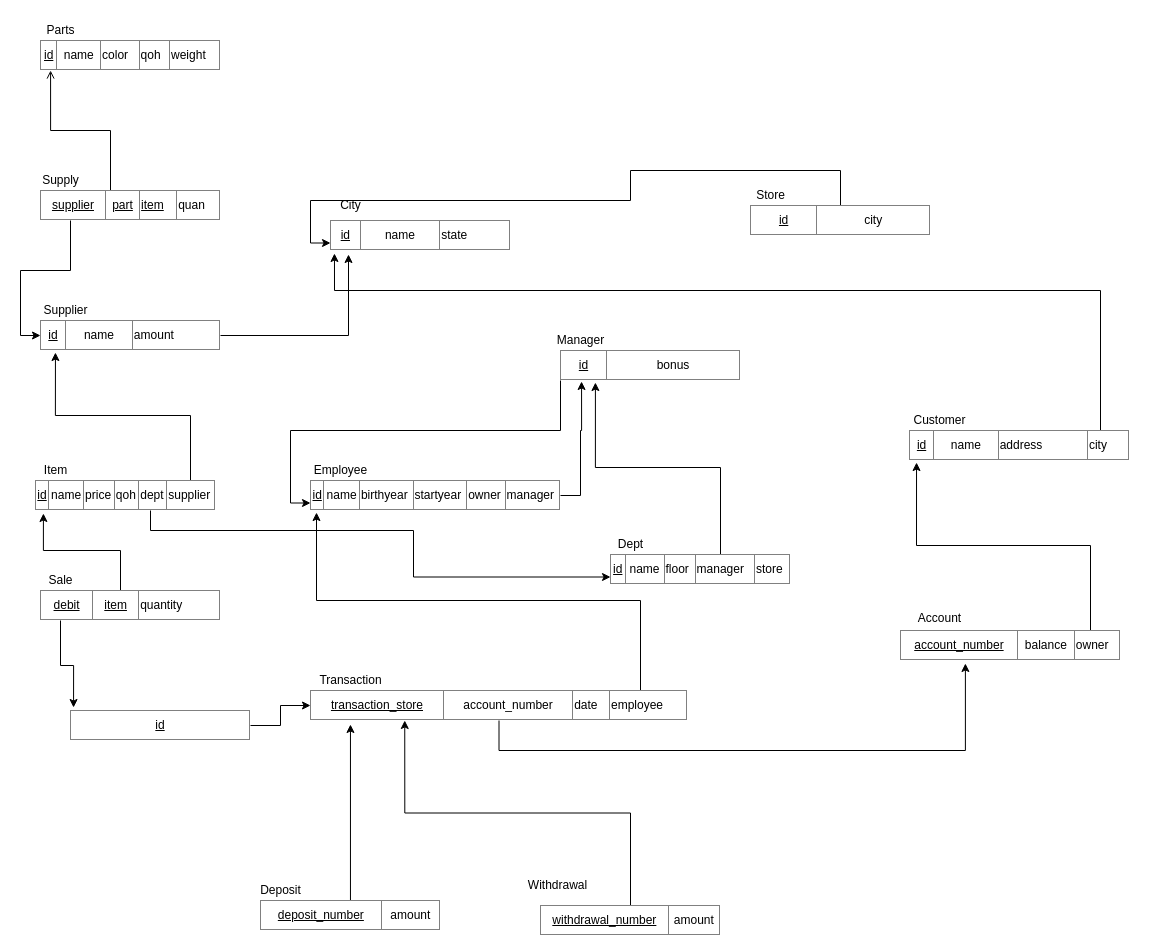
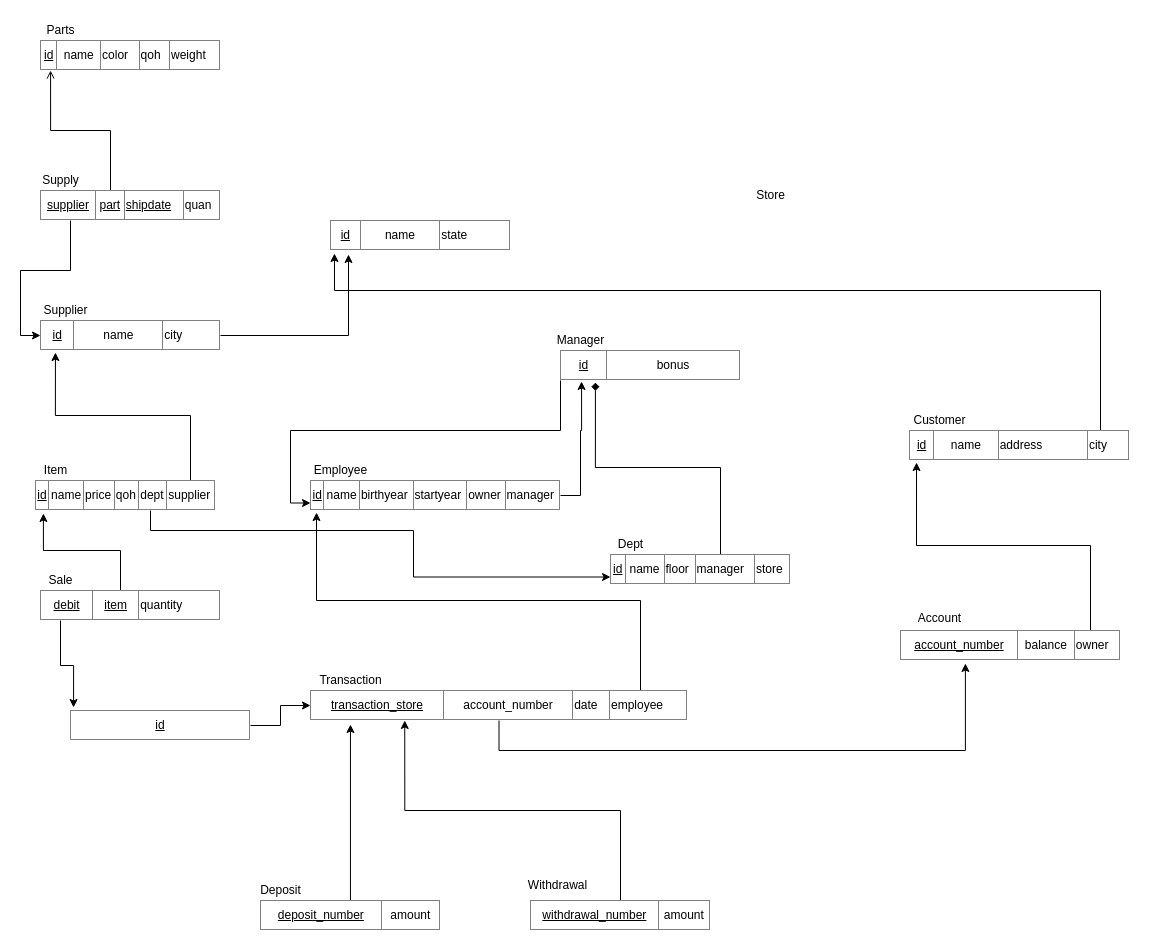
  <mxCell id="0" />
  <mxCell id="1" parent="0" />
  <mxCell id="2" value="&lt;table style=&quot;width: 100% ; height: 100% ; border-collapse: collapse&quot; width=&quot;100%&quot; border=&quot;1&quot;&gt;&lt;tbody&gt;&lt;tr&gt;&lt;td align=&quot;center&quot;&gt;&lt;u&gt;id&lt;/u&gt;&lt;br&gt;&lt;/td&gt;&lt;td align=&quot;center&quot;&gt;name&lt;br&gt;&lt;/td&gt;&lt;td&gt;color&lt;br&gt;&lt;/td&gt;&lt;td&gt;qoh&lt;br&gt;&lt;/td&gt;&lt;td&gt;weight&lt;br&gt;&lt;/td&gt;&lt;/tr&gt;&lt;/tbody&gt;&lt;/table&gt;" style="text;html=1;strokeColor=none;fillColor=none;overflow=fill;" parent="1" vertex="1"><mxGeometry x="40" y="40" width="180" height="30" as="geometry" /></mxCell>
  <mxCell id="3" value="Parts" style="text;html=1;align=center;verticalAlign=middle;resizable=0;points=[];;autosize=1;" parent="1" vertex="1"><mxGeometry x="40" y="20" width="40" height="20" as="geometry" /></mxCell>
  <mxCell id="4" style="edgeStyle=orthogonalEdgeStyle;rounded=0;orthogonalLoop=1;jettySize=auto;html=1;entryX=0.056;entryY=1;entryDx=0;entryDy=0;entryPerimeter=0;endArrow=open;" parent="1" source="6" target="2" edge="1"><mxGeometry relative="1" as="geometry"><Array as="points"><mxPoint x="110" y="130" /><mxPoint x="50" y="130" /></Array></mxGeometry></mxCell>
  <mxCell id="5" style="edgeStyle=orthogonalEdgeStyle;rounded=0;orthogonalLoop=1;jettySize=auto;html=1;entryX=0;entryY=0.5;entryDx=0;entryDy=0;" parent="1" source="6" target="9" edge="1"><mxGeometry relative="1" as="geometry"><Array as="points"><mxPoint x="70" y="270" /><mxPoint x="20" y="270" /><mxPoint x="20" y="335" /></Array></mxGeometry></mxCell>
- <mxCell id="6" value="&lt;table style=&quot;width: 100% ; height: 100% ; border-collapse: collapse&quot; width=&quot;100%&quot; border=&quot;1&quot;&gt;&lt;tbody&gt;&lt;tr&gt;&lt;td align=&quot;center&quot;&gt;&lt;u&gt;supplier&lt;/u&gt;&lt;br&gt;&lt;/td&gt;&lt;td align=&quot;center&quot;&gt;&lt;u&gt;part&lt;/u&gt;&lt;br&gt;&lt;/td&gt;&lt;td&gt;&lt;u&gt;item&lt;/u&gt;&lt;br&gt;&lt;/td&gt;&lt;td&gt;quan&lt;br&gt;&lt;/td&gt;&lt;/tr&gt;&lt;/tbody&gt;&lt;/table&gt;" style="text;html=1;strokeColor=none;fillColor=none;overflow=fill;" parent="1" vertex="1"><mxGeometry x="40" y="190" width="180" height="30" as="geometry" /></mxCell>
+ <mxCell id="6" value="&lt;table style=&quot;width: 100% ; height: 100% ; border-collapse: collapse&quot; width=&quot;100%&quot; border=&quot;1&quot;&gt;&lt;tbody&gt;&lt;tr&gt;&lt;td align=&quot;center&quot;&gt;&lt;u&gt;supplier&lt;/u&gt;&lt;br&gt;&lt;/td&gt;&lt;td align=&quot;center&quot;&gt;&lt;u&gt;part&lt;/u&gt;&lt;br&gt;&lt;/td&gt;&lt;td&gt;&lt;u&gt;shipdate&lt;/u&gt;&lt;br&gt;&lt;/td&gt;&lt;td&gt;quan&lt;br&gt;&lt;/td&gt;&lt;/tr&gt;&lt;/tbody&gt;&lt;/table&gt;" style="text;html=1;strokeColor=none;fillColor=none;overflow=fill;" parent="1" vertex="1"><mxGeometry x="40" y="190" width="180" height="30" as="geometry" /></mxCell>
  <mxCell id="7" value="Supply" style="text;html=1;align=center;verticalAlign=middle;resizable=0;points=[];;autosize=1;" parent="1" vertex="1"><mxGeometry x="35" y="170" width="50" height="20" as="geometry" /></mxCell>
  <mxCell id="8" style="edgeStyle=orthogonalEdgeStyle;rounded=0;orthogonalLoop=1;jettySize=auto;html=1;entryX=0.1;entryY=1.133;entryDx=0;entryDy=0;entryPerimeter=0;" parent="1" source="9" target="11" edge="1"><mxGeometry relative="1" as="geometry" /></mxCell>
- <mxCell id="9" value="&lt;table style=&quot;width: 100% ; height: 100% ; border-collapse: collapse&quot; width=&quot;100%&quot; border=&quot;1&quot;&gt;&lt;tbody&gt;&lt;tr&gt;&lt;td align=&quot;center&quot;&gt;&lt;u&gt;id&lt;/u&gt;&lt;br&gt;&lt;/td&gt;&lt;td align=&quot;center&quot;&gt;name&lt;br&gt;&lt;/td&gt;&lt;td&gt;amount&lt;br&gt;&lt;/td&gt;&lt;/tr&gt;&lt;/tbody&gt;&lt;/table&gt;" style="text;html=1;strokeColor=none;fillColor=none;overflow=fill;" parent="1" vertex="1"><mxGeometry x="40" y="320" width="180" height="30" as="geometry" /></mxCell>
+ <mxCell id="9" value="&lt;table style=&quot;width: 100% ; height: 100% ; border-collapse: collapse&quot; width=&quot;100%&quot; border=&quot;1&quot;&gt;&lt;tbody&gt;&lt;tr&gt;&lt;td align=&quot;center&quot;&gt;&lt;u&gt;id&lt;/u&gt;&lt;br&gt;&lt;/td&gt;&lt;td align=&quot;center&quot;&gt;name&lt;br&gt;&lt;/td&gt;&lt;td&gt;city&lt;br&gt;&lt;/td&gt;&lt;/tr&gt;&lt;/tbody&gt;&lt;/table&gt;" style="text;html=1;strokeColor=none;fillColor=none;overflow=fill;" parent="1" vertex="1"><mxGeometry x="40" y="320" width="180" height="30" as="geometry" /></mxCell>
  <mxCell id="10" value="Supplier" style="text;html=1;align=center;verticalAlign=middle;resizable=0;points=[];;autosize=1;" parent="1" vertex="1"><mxGeometry x="35" y="300" width="60" height="20" as="geometry" /></mxCell>
  <mxCell id="11" value="&lt;table style=&quot;width: 100% ; height: 100% ; border-collapse: collapse&quot; width=&quot;100%&quot; border=&quot;1&quot;&gt;&lt;tbody&gt;&lt;tr&gt;&lt;td align=&quot;center&quot;&gt;&lt;u&gt;id&lt;/u&gt;&lt;br&gt;&lt;/td&gt;&lt;td align=&quot;center&quot;&gt;name&lt;br&gt;&lt;/td&gt;&lt;td&gt;state&lt;br&gt;&lt;/td&gt;&lt;/tr&gt;&lt;/tbody&gt;&lt;/table&gt;" style="text;html=1;strokeColor=none;fillColor=none;overflow=fill;" parent="1" vertex="1"><mxGeometry x="330" y="220" width="180" height="30" as="geometry" /></mxCell>
- <mxCell id="12" value="City" style="text;html=1;align=center;verticalAlign=middle;resizable=0;points=[];;autosize=1;" parent="1" vertex="1"><mxGeometry x="330" y="195" width="40" height="20" as="geometry" /></mxCell>
  <mxCell id="13" style="edgeStyle=orthogonalEdgeStyle;rounded=0;orthogonalLoop=1;jettySize=auto;html=1;entryX=0.083;entryY=1.067;entryDx=0;entryDy=0;entryPerimeter=0;" parent="1" source="15" target="9" edge="1"><mxGeometry relative="1" as="geometry"><mxPoint x="125" y="400" as="targetPoint" /><Array as="points"><mxPoint x="190" y="415" /><mxPoint x="55" y="415" /></Array></mxGeometry></mxCell>
  <mxCell id="14" style="edgeStyle=orthogonalEdgeStyle;rounded=0;orthogonalLoop=1;jettySize=auto;html=1;entryX=0;entryY=0.75;entryDx=0;entryDy=0;" parent="1" source="15" target="30" edge="1"><mxGeometry relative="1" as="geometry"><Array as="points"><mxPoint x="150" y="530" /><mxPoint x="413" y="530" /><mxPoint x="413" y="577" /></Array></mxGeometry></mxCell>
  <mxCell id="15" value="&lt;table style=&quot;width: 100% ; height: 100% ; border-collapse: collapse&quot; width=&quot;100%&quot; border=&quot;1&quot;&gt;&lt;tbody&gt;&lt;tr&gt;&lt;td align=&quot;center&quot;&gt;&lt;u&gt;id&lt;/u&gt;&lt;br&gt;&lt;/td&gt;&lt;td align=&quot;center&quot;&gt;name&lt;br&gt;&lt;/td&gt;&lt;td&gt;price&lt;br&gt;&lt;/td&gt;&lt;td&gt;qoh&lt;br&gt;&lt;/td&gt;&lt;td&gt;dept&lt;br&gt;&lt;/td&gt;&lt;td&gt;supplier&lt;br&gt;&lt;/td&gt;&lt;/tr&gt;&lt;/tbody&gt;&lt;/table&gt;" style="text;html=1;strokeColor=none;fillColor=none;overflow=fill;" parent="1" vertex="1"><mxGeometry x="35" y="480" width="180" height="30" as="geometry" /></mxCell>
  <mxCell id="16" value="Item" style="text;html=1;align=center;verticalAlign=middle;resizable=0;points=[];;autosize=1;" parent="1" vertex="1"><mxGeometry x="35" y="460" width="40" height="20" as="geometry" /></mxCell>
  <mxCell id="17" style="edgeStyle=orthogonalEdgeStyle;rounded=0;orthogonalLoop=1;jettySize=auto;html=1;entryX=0.044;entryY=1.1;entryDx=0;entryDy=0;entryPerimeter=0;" parent="1" source="19" target="15" edge="1"><mxGeometry relative="1" as="geometry"><Array as="points"><mxPoint x="120" y="550" /><mxPoint x="43" y="550" /></Array></mxGeometry></mxCell>
  <mxCell id="18" style="edgeStyle=orthogonalEdgeStyle;rounded=0;orthogonalLoop=1;jettySize=auto;html=1;entryX=0.017;entryY=-0.1;entryDx=0;entryDy=0;entryPerimeter=0;" parent="1" source="19" target="22" edge="1"><mxGeometry relative="1" as="geometry"><Array as="points"><mxPoint x="60" y="665" /><mxPoint x="73" y="665" /></Array></mxGeometry></mxCell>
  <mxCell id="19" value="&lt;table style=&quot;width: 100% ; height: 100% ; border-collapse: collapse&quot; width=&quot;100%&quot; border=&quot;1&quot;&gt;&lt;tbody&gt;&lt;tr&gt;&lt;td align=&quot;center&quot;&gt;&lt;u&gt;debit&lt;/u&gt;&lt;br&gt;&lt;/td&gt;&lt;td align=&quot;center&quot;&gt;&lt;u&gt;item&lt;/u&gt;&lt;br&gt;&lt;/td&gt;&lt;td&gt;quantity&lt;br&gt;&lt;/td&gt;&lt;/tr&gt;&lt;/tbody&gt;&lt;/table&gt;" style="text;html=1;strokeColor=none;fillColor=none;overflow=fill;" parent="1" vertex="1"><mxGeometry x="40" y="590" width="180" height="30" as="geometry" /></mxCell>
  <mxCell id="20" value="Sale" style="text;html=1;align=center;verticalAlign=middle;resizable=0;points=[];;autosize=1;" parent="1" vertex="1"><mxGeometry x="40" y="570" width="40" height="20" as="geometry" /></mxCell>
  <mxCell id="21" style="edgeStyle=orthogonalEdgeStyle;rounded=0;orthogonalLoop=1;jettySize=auto;html=1;entryX=0;entryY=0.5;entryDx=0;entryDy=0;" parent="1" source="22" target="37" edge="1"><mxGeometry relative="1" as="geometry" /></mxCell>
  <mxCell id="22" value="&lt;table style=&quot;width: 100% ; height: 100% ; border-collapse: collapse&quot; width=&quot;100%&quot; border=&quot;1&quot;&gt;&lt;tbody&gt;&lt;tr&gt;&lt;td align=&quot;center&quot;&gt;&lt;u&gt;id&lt;/u&gt;&lt;br&gt;&lt;/td&gt;&lt;/tr&gt;&lt;/tbody&gt;&lt;/table&gt;" style="text;html=1;strokeColor=none;fillColor=none;overflow=fill;" parent="1" vertex="1"><mxGeometry x="70" y="710" width="180" height="30" as="geometry" /></mxCell>
  <mxCell id="23" style="edgeStyle=orthogonalEdgeStyle;rounded=0;orthogonalLoop=1;jettySize=auto;html=1;entryX=0.117;entryY=1.033;entryDx=0;entryDy=0;entryPerimeter=0;" parent="1" source="24" target="27" edge="1"><mxGeometry relative="1" as="geometry"><mxPoint x="590" y="390" as="targetPoint" /><Array as="points"><mxPoint x="580" y="495" /><mxPoint x="580" y="430" /><mxPoint x="581" y="430" /></Array></mxGeometry></mxCell>
  <mxCell id="24" value="&lt;table style=&quot;width: 100% ; height: 100% ; border-collapse: collapse&quot; width=&quot;100%&quot; border=&quot;1&quot;&gt;&lt;tbody&gt;&lt;tr&gt;&lt;td align=&quot;center&quot;&gt;&lt;u&gt;id&lt;/u&gt;&lt;br&gt;&lt;/td&gt;&lt;td align=&quot;center&quot;&gt;name&lt;br&gt;&lt;/td&gt;&lt;td&gt;birthyear&lt;br&gt;&lt;/td&gt;&lt;td&gt;startyear&lt;br&gt;&lt;/td&gt;&lt;td&gt;owner&lt;br&gt;&lt;/td&gt;&lt;td&gt;manager&lt;br&gt;&lt;/td&gt;&lt;/tr&gt;&lt;/tbody&gt;&lt;/table&gt;" style="text;html=1;strokeColor=none;fillColor=none;overflow=fill;" parent="1" vertex="1"><mxGeometry x="310" y="480" width="250" height="30" as="geometry" /></mxCell>
  <mxCell id="25" value="Employee" style="text;html=1;align=center;verticalAlign=middle;resizable=0;points=[];;autosize=1;" parent="1" vertex="1"><mxGeometry x="305" y="460" width="70" height="20" as="geometry" /></mxCell>
  <mxCell id="26" style="edgeStyle=orthogonalEdgeStyle;rounded=0;orthogonalLoop=1;jettySize=auto;html=1;entryX=0;entryY=0.75;entryDx=0;entryDy=0;" parent="1" source="27" target="24" edge="1"><mxGeometry relative="1" as="geometry"><Array as="points"><mxPoint x="560" y="430" /><mxPoint x="290" y="430" /><mxPoint x="290" y="503" /></Array></mxGeometry></mxCell>
  <mxCell id="27" value="&lt;table style=&quot;width: 100% ; height: 100% ; border-collapse: collapse&quot; width=&quot;100%&quot; border=&quot;1&quot;&gt;&lt;tbody&gt;&lt;tr&gt;&lt;td align=&quot;center&quot;&gt;&lt;u&gt;id&lt;/u&gt;&lt;br&gt;&lt;/td&gt;&lt;td align=&quot;center&quot;&gt;bonus&lt;br&gt;&lt;/td&gt;&lt;/tr&gt;&lt;/tbody&gt;&lt;/table&gt;" style="text;html=1;strokeColor=none;fillColor=none;overflow=fill;" parent="1" vertex="1"><mxGeometry x="560" y="350" width="180" height="30" as="geometry" /></mxCell>
  <mxCell id="28" value="Manager" style="text;html=1;align=center;verticalAlign=middle;resizable=0;points=[];;autosize=1;" parent="1" vertex="1"><mxGeometry x="550" y="330" width="60" height="20" as="geometry" /></mxCell>
- <mxCell id="29" style="edgeStyle=orthogonalEdgeStyle;rounded=0;orthogonalLoop=1;jettySize=auto;html=1;entryX=0.194;entryY=1.067;entryDx=0;entryDy=0;entryPerimeter=0;" parent="1" source="30" target="27" edge="1"><mxGeometry relative="1" as="geometry"><Array as="points"><mxPoint x="720" y="467" /><mxPoint x="595" y="467" /></Array></mxGeometry></mxCell>
+ <mxCell id="29" style="edgeStyle=orthogonalEdgeStyle;rounded=0;orthogonalLoop=1;jettySize=auto;html=1;entryX=0.194;entryY=1.067;entryDx=0;entryDy=0;entryPerimeter=0;endArrow=diamond;" parent="1" source="30" target="27" edge="1"><mxGeometry relative="1" as="geometry"><Array as="points"><mxPoint x="720" y="467" /><mxPoint x="595" y="467" /></Array></mxGeometry></mxCell>
  <mxCell id="30" value="&lt;table style=&quot;width: 100% ; height: 100% ; border-collapse: collapse&quot; width=&quot;100%&quot; border=&quot;1&quot;&gt;&lt;tbody&gt;&lt;tr&gt;&lt;td align=&quot;center&quot;&gt;&lt;u&gt;id&lt;/u&gt;&lt;br&gt;&lt;/td&gt;&lt;td align=&quot;center&quot;&gt;name&lt;br&gt;&lt;/td&gt;&lt;td&gt;floor&lt;br&gt;&lt;/td&gt;&lt;td&gt;manager&lt;br&gt;&lt;/td&gt;&lt;td&gt;store&lt;br&gt;&lt;/td&gt;&lt;/tr&gt;&lt;/tbody&gt;&lt;/table&gt;" style="text;html=1;strokeColor=none;fillColor=none;overflow=fill;" parent="1" vertex="1"><mxGeometry x="610" y="554" width="180" height="30" as="geometry" /></mxCell>
  <mxCell id="31" value="Dept" style="text;html=1;align=center;verticalAlign=middle;resizable=0;points=[];;autosize=1;" parent="1" vertex="1"><mxGeometry x="610" y="534" width="40" height="20" as="geometry" /></mxCell>
- <mxCell id="32" style="edgeStyle=orthogonalEdgeStyle;rounded=0;orthogonalLoop=1;jettySize=auto;html=1;entryX=0;entryY=0.75;entryDx=0;entryDy=0;" parent="1" source="33" target="11" edge="1"><mxGeometry relative="1" as="geometry"><Array as="points"><mxPoint x="840" y="170" /><mxPoint x="630" y="170" /><mxPoint x="630" y="200" /><mxPoint x="310" y="200" /><mxPoint x="310" y="243" /></Array></mxGeometry></mxCell>
- <mxCell id="33" value="&lt;table style=&quot;width: 100% ; height: 100% ; border-collapse: collapse&quot; width=&quot;100%&quot; border=&quot;1&quot;&gt;&lt;tbody&gt;&lt;tr&gt;&lt;td align=&quot;center&quot;&gt;&lt;u&gt;id&lt;/u&gt;&lt;br&gt;&lt;/td&gt;&lt;td align=&quot;center&quot;&gt;city&lt;br&gt;&lt;/td&gt;&lt;/tr&gt;&lt;/tbody&gt;&lt;/table&gt;" style="text;html=1;strokeColor=none;fillColor=none;overflow=fill;" parent="1" vertex="1"><mxGeometry x="750" y="205" width="180" height="30" as="geometry" /></mxCell>
  <mxCell id="34" value="Store" style="text;html=1;align=center;verticalAlign=middle;resizable=0;points=[];;autosize=1;" parent="1" vertex="1"><mxGeometry x="750" y="185" width="40" height="20" as="geometry" /></mxCell>
  <mxCell id="35" style="edgeStyle=orthogonalEdgeStyle;rounded=0;orthogonalLoop=1;jettySize=auto;html=1;entryX=0.024;entryY=1.067;entryDx=0;entryDy=0;entryPerimeter=0;" parent="1" source="37" target="24" edge="1"><mxGeometry relative="1" as="geometry"><Array as="points"><mxPoint x="640" y="600" /><mxPoint x="316" y="600" /></Array></mxGeometry></mxCell>
  <mxCell id="36" style="edgeStyle=orthogonalEdgeStyle;rounded=0;orthogonalLoop=1;jettySize=auto;html=1;entryX=0.295;entryY=1.1;entryDx=0;entryDy=0;entryPerimeter=0;" parent="1" source="37" target="39" edge="1"><mxGeometry relative="1" as="geometry"><Array as="points"><mxPoint x="499" y="750" /><mxPoint x="965" y="750" /></Array></mxGeometry></mxCell>
  <mxCell id="37" value="&lt;table style=&quot;width: 100% ; height: 100% ; border-collapse: collapse&quot; width=&quot;100%&quot; border=&quot;1&quot;&gt;&lt;tbody&gt;&lt;tr&gt;&lt;td align=&quot;center&quot;&gt;&lt;u&gt;transaction_store&lt;/u&gt;&lt;br&gt;&lt;/td&gt;&lt;td align=&quot;center&quot;&gt;account_number&lt;br&gt;&lt;/td&gt;&lt;td&gt;date&lt;br&gt;&lt;/td&gt;&lt;td&gt;employee&lt;br&gt;&lt;/td&gt;&lt;/tr&gt;&lt;/tbody&gt;&lt;/table&gt;" style="text;html=1;strokeColor=none;fillColor=none;overflow=fill;" parent="1" vertex="1"><mxGeometry x="310" y="690" width="377" height="30" as="geometry" /></mxCell>
  <mxCell id="38" style="edgeStyle=orthogonalEdgeStyle;rounded=0;orthogonalLoop=1;jettySize=auto;html=1;entryX=0.032;entryY=1.067;entryDx=0;entryDy=0;entryPerimeter=0;" parent="1" source="39" target="47" edge="1"><mxGeometry relative="1" as="geometry"><Array as="points"><mxPoint x="1090" y="545" /><mxPoint x="916" y="545" /></Array></mxGeometry></mxCell>
  <mxCell id="39" value="&lt;table style=&quot;width: 100% ; height: 100% ; border-collapse: collapse&quot; width=&quot;100%&quot; border=&quot;1&quot;&gt;&lt;tbody&gt;&lt;tr&gt;&lt;td align=&quot;center&quot;&gt;&lt;u&gt;account_number&lt;/u&gt;&lt;br&gt;&lt;/td&gt;&lt;td align=&quot;center&quot;&gt;balance&lt;br&gt;&lt;/td&gt;&lt;td&gt;owner&lt;br&gt;&lt;/td&gt;&lt;/tr&gt;&lt;/tbody&gt;&lt;/table&gt;" style="text;html=1;strokeColor=none;fillColor=none;overflow=fill;" parent="1" vertex="1"><mxGeometry x="900" y="630" width="220" height="30" as="geometry" /></mxCell>
  <mxCell id="40" value="Transaction" style="text;html=1;align=center;verticalAlign=middle;resizable=0;points=[];;autosize=1;" parent="1" vertex="1"><mxGeometry x="310" y="670" width="80" height="20" as="geometry" /></mxCell>
  <mxCell id="41" style="edgeStyle=orthogonalEdgeStyle;rounded=0;orthogonalLoop=1;jettySize=auto;html=1;entryX=0.106;entryY=1.133;entryDx=0;entryDy=0;entryPerimeter=0;" parent="1" source="42" target="37" edge="1"><mxGeometry relative="1" as="geometry" /></mxCell>
  <mxCell id="42" value="&lt;table style=&quot;width: 100% ; height: 100% ; border-collapse: collapse&quot; width=&quot;100%&quot; border=&quot;1&quot;&gt;&lt;tbody&gt;&lt;tr&gt;&lt;td align=&quot;center&quot;&gt;&lt;u&gt;deposit_number&lt;/u&gt;&lt;br&gt;&lt;/td&gt;&lt;td align=&quot;center&quot;&gt;amount&lt;br&gt;&lt;/td&gt;&lt;/tr&gt;&lt;/tbody&gt;&lt;/table&gt;" style="text;html=1;strokeColor=none;fillColor=none;overflow=fill;" parent="1" vertex="1"><mxGeometry x="260" y="900" width="180" height="30" as="geometry" /></mxCell>
  <mxCell id="43" style="edgeStyle=orthogonalEdgeStyle;rounded=0;orthogonalLoop=1;jettySize=auto;html=1;entryX=0.25;entryY=1;entryDx=0;entryDy=0;" parent="1" source="44" target="37" edge="1"><mxGeometry relative="1" as="geometry" /></mxCell>
- <mxCell id="44" value="&lt;table style=&quot;width: 100% ; height: 100% ; border-collapse: collapse&quot; width=&quot;100%&quot; border=&quot;1&quot;&gt;&lt;tbody&gt;&lt;tr&gt;&lt;td align=&quot;center&quot;&gt;&lt;u&gt;withdrawal_number&lt;/u&gt;&lt;br&gt;&lt;/td&gt;&lt;td align=&quot;center&quot;&gt;amount&lt;br&gt;&lt;/td&gt;&lt;/tr&gt;&lt;/tbody&gt;&lt;/table&gt;" style="text;html=1;strokeColor=none;fillColor=none;overflow=fill;" parent="1" vertex="1"><mxGeometry x="540" y="905" width="180" height="30" as="geometry" /></mxCell>
+ <mxCell id="44" value="&lt;table style=&quot;width: 100% ; height: 100% ; border-collapse: collapse&quot; width=&quot;100%&quot; border=&quot;1&quot;&gt;&lt;tbody&gt;&lt;tr&gt;&lt;td align=&quot;center&quot;&gt;&lt;u&gt;withdrawal_number&lt;/u&gt;&lt;br&gt;&lt;/td&gt;&lt;td align=&quot;center&quot;&gt;amount&lt;br&gt;&lt;/td&gt;&lt;/tr&gt;&lt;/tbody&gt;&lt;/table&gt;" style="text;html=1;strokeColor=none;fillColor=none;overflow=fill;" parent="1" vertex="1"><mxGeometry x="530" y="900" width="180" height="30" as="geometry" /></mxCell>
  <mxCell id="45" value="Account" style="text;html=1;align=center;verticalAlign=middle;resizable=0;points=[];;autosize=1;" parent="1" vertex="1"><mxGeometry x="909" y="608" width="60" height="20" as="geometry" /></mxCell>
  <mxCell id="46" style="edgeStyle=orthogonalEdgeStyle;rounded=0;orthogonalLoop=1;jettySize=auto;html=1;entryX=0.022;entryY=1.1;entryDx=0;entryDy=0;entryPerimeter=0;" parent="1" source="47" target="11" edge="1"><mxGeometry relative="1" as="geometry"><Array as="points"><mxPoint x="1100" y="290" /><mxPoint x="334" y="290" /></Array></mxGeometry></mxCell>
  <mxCell id="47" value="&lt;table style=&quot;width: 100% ; height: 100% ; border-collapse: collapse&quot; width=&quot;100%&quot; border=&quot;1&quot;&gt;&lt;tbody&gt;&lt;tr&gt;&lt;td align=&quot;center&quot;&gt;&lt;u&gt;id&lt;/u&gt;&lt;br&gt;&lt;/td&gt;&lt;td align=&quot;center&quot;&gt;name&lt;br&gt;&lt;/td&gt;&lt;td&gt;address&lt;br&gt;&lt;/td&gt;&lt;td&gt;city&lt;br&gt;&lt;/td&gt;&lt;/tr&gt;&lt;/tbody&gt;&lt;/table&gt;" style="text;html=1;strokeColor=none;fillColor=none;overflow=fill;" parent="1" vertex="1"><mxGeometry x="909" y="430" width="220" height="30" as="geometry" /></mxCell>
  <mxCell id="48" value="Customer" style="text;html=1;align=center;verticalAlign=middle;resizable=0;points=[];;autosize=1;" parent="1" vertex="1"><mxGeometry x="904" y="410" width="70" height="20" as="geometry" /></mxCell>
  <mxCell id="49" value="Deposit" style="text;html=1;align=center;verticalAlign=middle;resizable=0;points=[];;autosize=1;" parent="1" vertex="1"><mxGeometry x="250" y="880" width="60" height="20" as="geometry" /></mxCell>
  <mxCell id="50" value="Withdrawal" style="text;html=1;align=center;verticalAlign=middle;resizable=0;points=[];;autosize=1;" parent="1" vertex="1"><mxGeometry x="522" y="875" width="70" height="20" as="geometry" /></mxCell>
